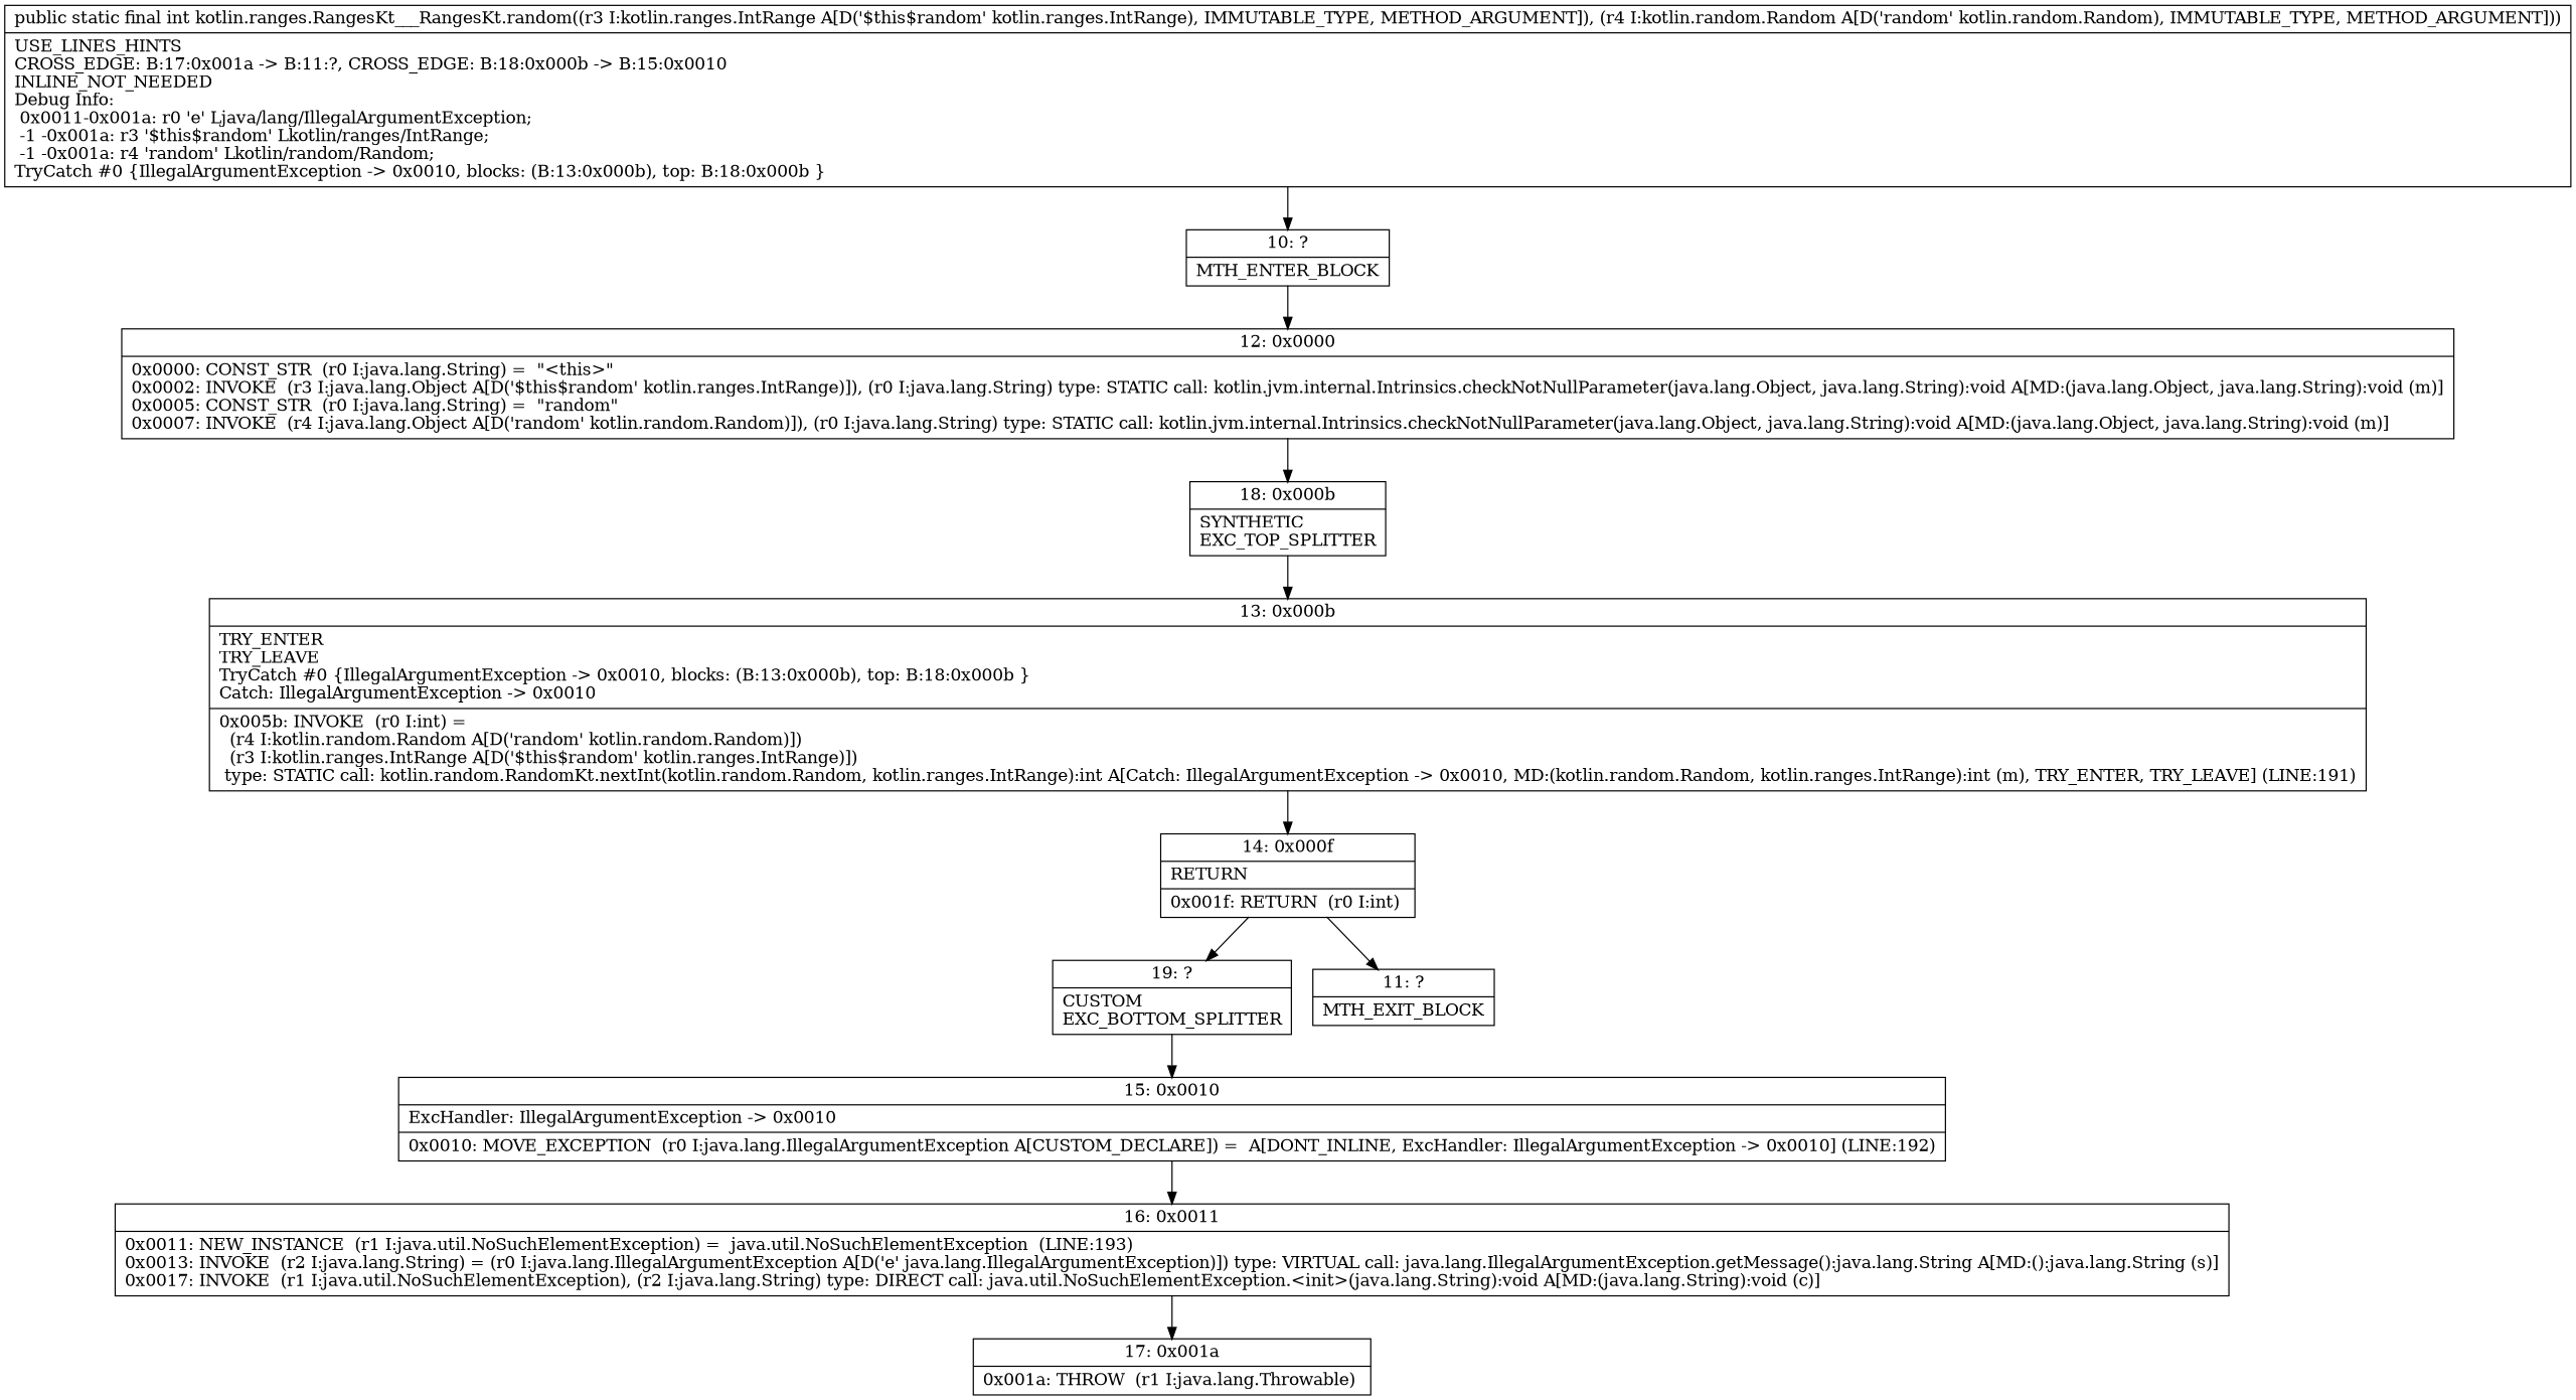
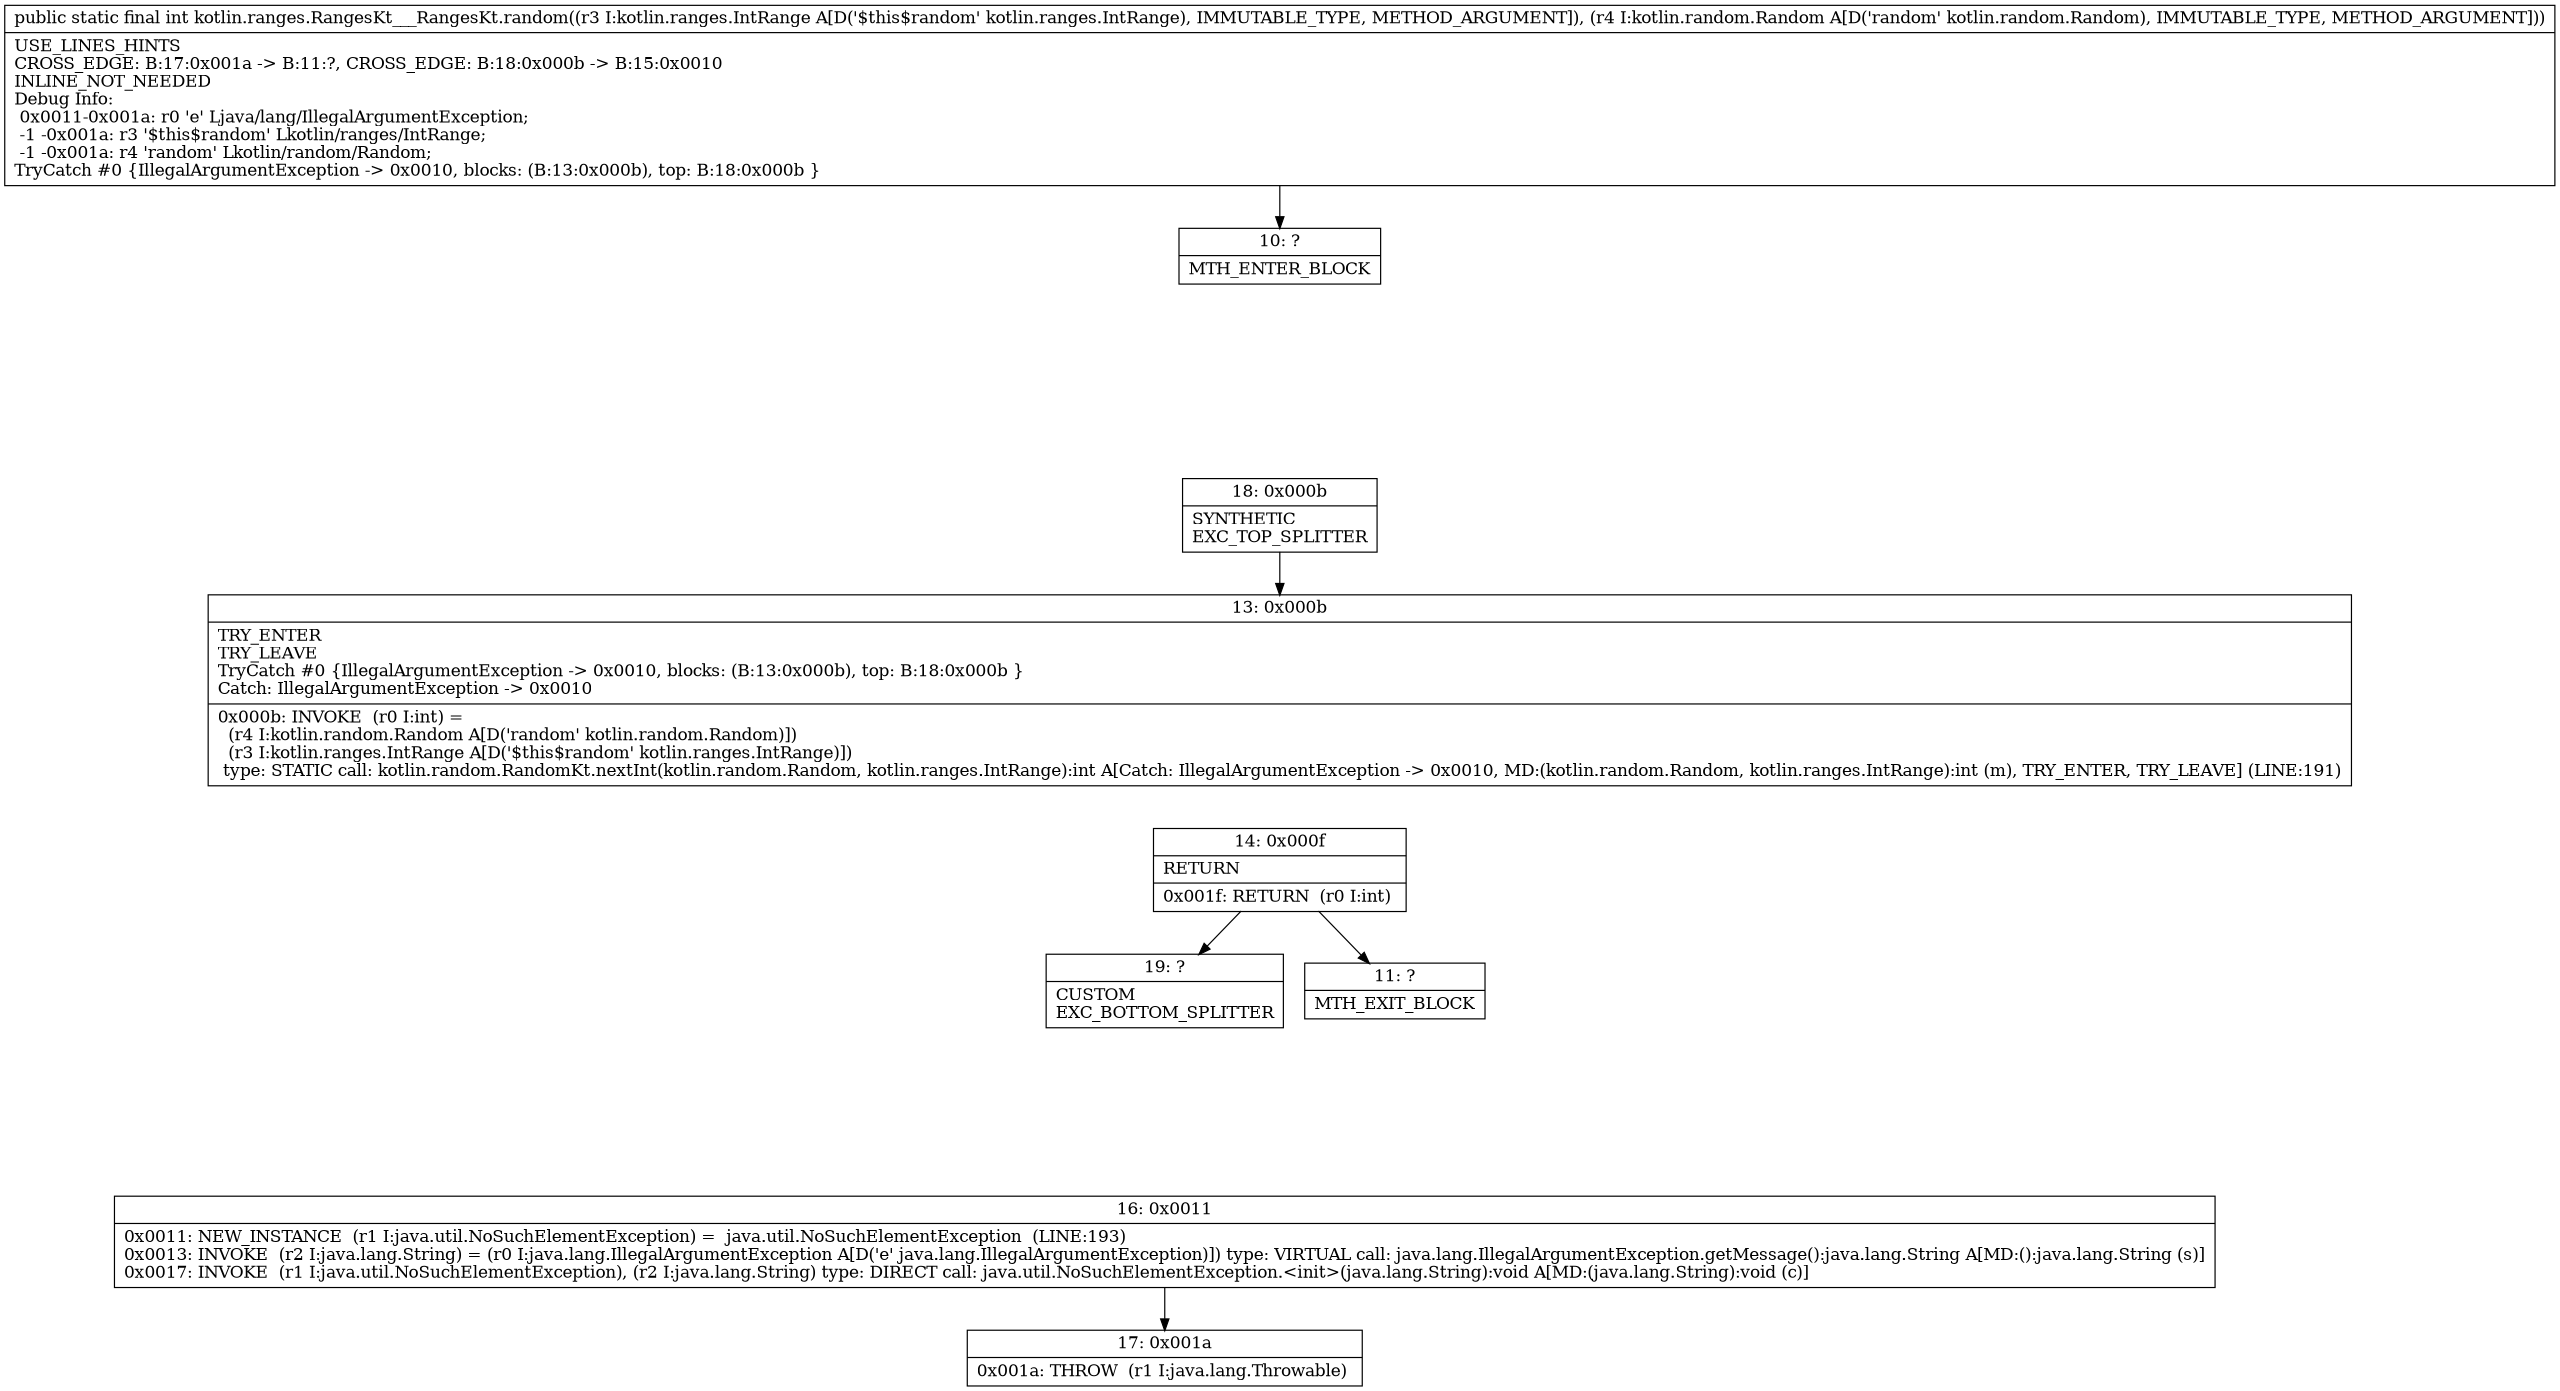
  digraph {
    fontname="DejaVu Serif"
    node [fontname="DejaVu Serif" shape=record]
    edge [fontname="DejaVu Serif"]
    n1 [label="{10\:\ ?|MTH_ENTER_BLOCK\l}"]
-   n2 [label="{12\:\ 0x0000|0x0000: CONST_STR  (r0 I:java.lang.String) =  \"\<this\>\" \l0x0002: INVOKE  (r3 I:java.lang.Object A[D('$this$random' kotlin.ranges.IntRange)]), (r0 I:java.lang.String) type: STATIC call: kotlin.jvm.internal.Intrinsics.checkNotNullParameter(java.lang.Object, java.lang.String):void A[MD:(java.lang.Object, java.lang.String):void (m)]\l0x0005: CONST_STR  (r0 I:java.lang.String) =  \"random\" \l0x0007: INVOKE  (r4 I:java.lang.Object A[D('random' kotlin.random.Random)]), (r0 I:java.lang.String) type: STATIC call: kotlin.jvm.internal.Intrinsics.checkNotNullParameter(java.lang.Object, java.lang.String):void A[MD:(java.lang.Object, java.lang.String):void (m)]\l}"]
    n3 [label="{18\:\ 0x000b|SYNTHETIC\lEXC_TOP_SPLITTER\l}"]
-   n4 [label="{13\:\ 0x000b|TRY_ENTER\lTRY_LEAVE\lTryCatch #0 \{IllegalArgumentException \-\> 0x0010, blocks: (B:13:0x000b), top: B:18:0x000b \}\lCatch: IllegalArgumentException \-\> 0x0010\l|0x005b: INVOKE  (r0 I:int) = \l  (r4 I:kotlin.random.Random A[D('random' kotlin.random.Random)])\l  (r3 I:kotlin.ranges.IntRange A[D('$this$random' kotlin.ranges.IntRange)])\l type: STATIC call: kotlin.random.RandomKt.nextInt(kotlin.random.Random, kotlin.ranges.IntRange):int A[Catch: IllegalArgumentException \-\> 0x0010, MD:(kotlin.random.Random, kotlin.ranges.IntRange):int (m), TRY_ENTER, TRY_LEAVE] (LINE:191)\l}"]
+   n4 [label="{13\:\ 0x000b|TRY_ENTER\lTRY_LEAVE\lTryCatch #0 \{IllegalArgumentException \-\> 0x0010, blocks: (B:13:0x000b), top: B:18:0x000b \}\lCatch: IllegalArgumentException \-\> 0x0010\l|0x000b: INVOKE  (r0 I:int) = \l  (r4 I:kotlin.random.Random A[D('random' kotlin.random.Random)])\l  (r3 I:kotlin.ranges.IntRange A[D('$this$random' kotlin.ranges.IntRange)])\l type: STATIC call: kotlin.random.RandomKt.nextInt(kotlin.random.Random, kotlin.ranges.IntRange):int A[Catch: IllegalArgumentException \-\> 0x0010, MD:(kotlin.random.Random, kotlin.ranges.IntRange):int (m), TRY_ENTER, TRY_LEAVE] (LINE:191)\l}"]
    n5 [label="{14\:\ 0x000f|RETURN\l|0x001f: RETURN  (r0 I:int) \l}"]
-   n6 [label="{15\:\ 0x0010|ExcHandler: IllegalArgumentException \-\> 0x0010\l|0x0010: MOVE_EXCEPTION  (r0 I:java.lang.IllegalArgumentException A[CUSTOM_DECLARE]) =  A[DONT_INLINE, ExcHandler: IllegalArgumentException \-\> 0x0010] (LINE:192)\l}"]
    n7 [label="{16\:\ 0x0011|0x0011: NEW_INSTANCE  (r1 I:java.util.NoSuchElementException) =  java.util.NoSuchElementException  (LINE:193)\l0x0013: INVOKE  (r2 I:java.lang.String) = (r0 I:java.lang.IllegalArgumentException A[D('e' java.lang.IllegalArgumentException)]) type: VIRTUAL call: java.lang.IllegalArgumentException.getMessage():java.lang.String A[MD:():java.lang.String (s)]\l0x0017: INVOKE  (r1 I:java.util.NoSuchElementException), (r2 I:java.lang.String) type: DIRECT call: java.util.NoSuchElementException.\<init\>(java.lang.String):void A[MD:(java.lang.String):void (c)]\l}"]
    n8 [label="{19\:\ ?|CUSTOM\lEXC_BOTTOM_SPLITTER\l}"]
    n9 [label="{11\:\ ?|MTH_EXIT_BLOCK\l}"]
    n10 [label="{17\:\ 0x001a|0x001a: THROW  (r1 I:java.lang.Throwable) \l}"]
    n11 [label="{public static final int kotlin.ranges.RangesKt___RangesKt.random((r3 I:kotlin.ranges.IntRange A[D('$this$random' kotlin.ranges.IntRange), IMMUTABLE_TYPE, METHOD_ARGUMENT]), (r4 I:kotlin.random.Random A[D('random' kotlin.random.Random), IMMUTABLE_TYPE, METHOD_ARGUMENT]))  | USE_LINES_HINTS\lCROSS_EDGE: B:17:0x001a \-\> B:11:?, CROSS_EDGE: B:18:0x000b \-\> B:15:0x0010\lINLINE_NOT_NEEDED\lDebug Info:\l  0x0011\-0x001a: r0 'e' Ljava\/lang\/IllegalArgumentException;\l  \-1 \-0x001a: r3 '$this$random' Lkotlin\/ranges\/IntRange;\l  \-1 \-0x001a: r4 'random' Lkotlin\/random\/Random;\lTryCatch #0 \{IllegalArgumentException \-\> 0x0010, blocks: (B:13:0x000b), top: B:18:0x000b \}\l}"]
-   n1 -> n2
-   n2 -> n3
    n3 -> n4
-   n4 -> n5
    n5 -> n8
    n5 -> n9
-   n6 -> n7
    n7 -> n10
-   n8 -> n6
    n11 -> n1
  }
